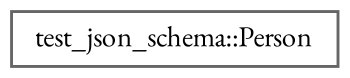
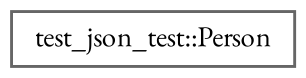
  digraph {
    rankdir=LR
    fontname="EB Garamond"
-   n1 [color=grey40 fillcolor=white fontname="EB Garamond" fontsize=10 height=0.2 label="test_json_schema::Person" shape=box style=filled width=0.4]
+   n1 [color=grey40 fillcolor=white fontname="EB Garamond" fontsize=10 height=0.2 label="test_json_test::Person" shape=box style=filled width=0.4]
  }
